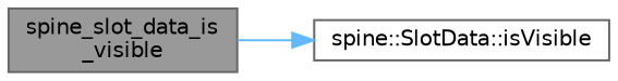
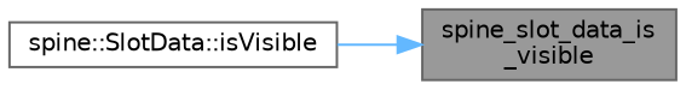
  digraph {
    rankdir=LR
    node [fontname=Helvetica fontsize=10 shape=box style=filled]
    n1 [color=gray40 fillcolor=grey60 fontcolor=black height=0.2 label="spine_slot_data_is\l_visible" width=0.4]
    n2 [color=grey40 fillcolor=white height=0.2 label="spine::SlotData::isVisible" width=0.4]
-   n1 -> n2 [color=steelblue1 fontname=Helvetica fontsize=10 labelfontname=Helvetica labelfontsize=10 style=solid]
+   n2 -> n1 [color=steelblue1 fontname=Helvetica fontsize=10 labelfontname=Helvetica labelfontsize=10 style=solid]
  }
